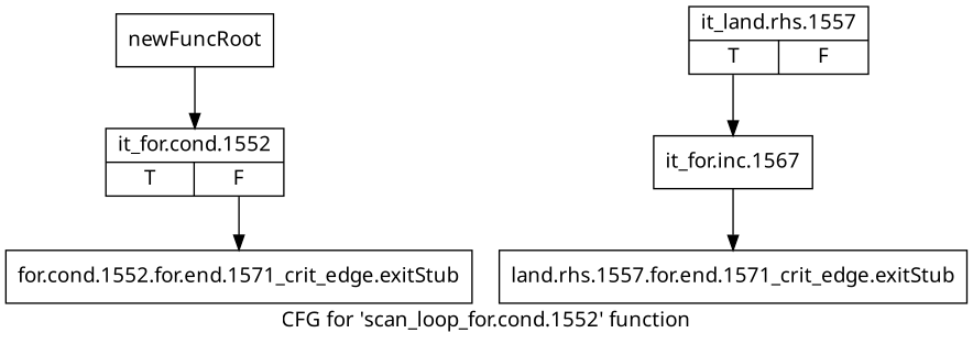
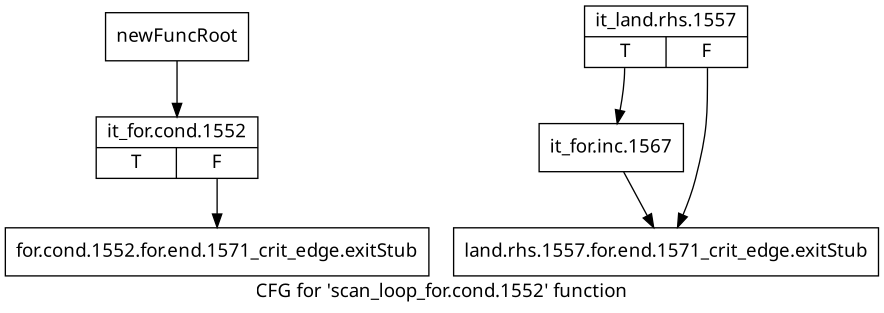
  digraph {
    fontname="Noto Sans"
    label="CFG for 'scan_loop_for.cond.1552' function"
    node [fontname="Noto Sans" shape=record]
    edge [fontname="Noto Sans"]
    n1 [label="{newFuncRoot}"]
    n2 [label="{it_for.cond.1552|{<s0>T|<s1>F}}"]
    n3 [label="{for.cond.1552.for.end.1571_crit_edge.exitStub}"]
    n4 [label="{it_land.rhs.1557|{<s0>T|<s1>F}}"]
    n5 [label="{land.rhs.1557.for.end.1571_crit_edge.exitStub}"]
    n6 [label="{it_for.inc.1567}"]
    n1 -> n2
    n2 -> n3 [tailport=s1]
+   n4 -> n5 [tailport=s1]
    n4 -> n6 [tailport=s0]
    n6 -> n5
  }
